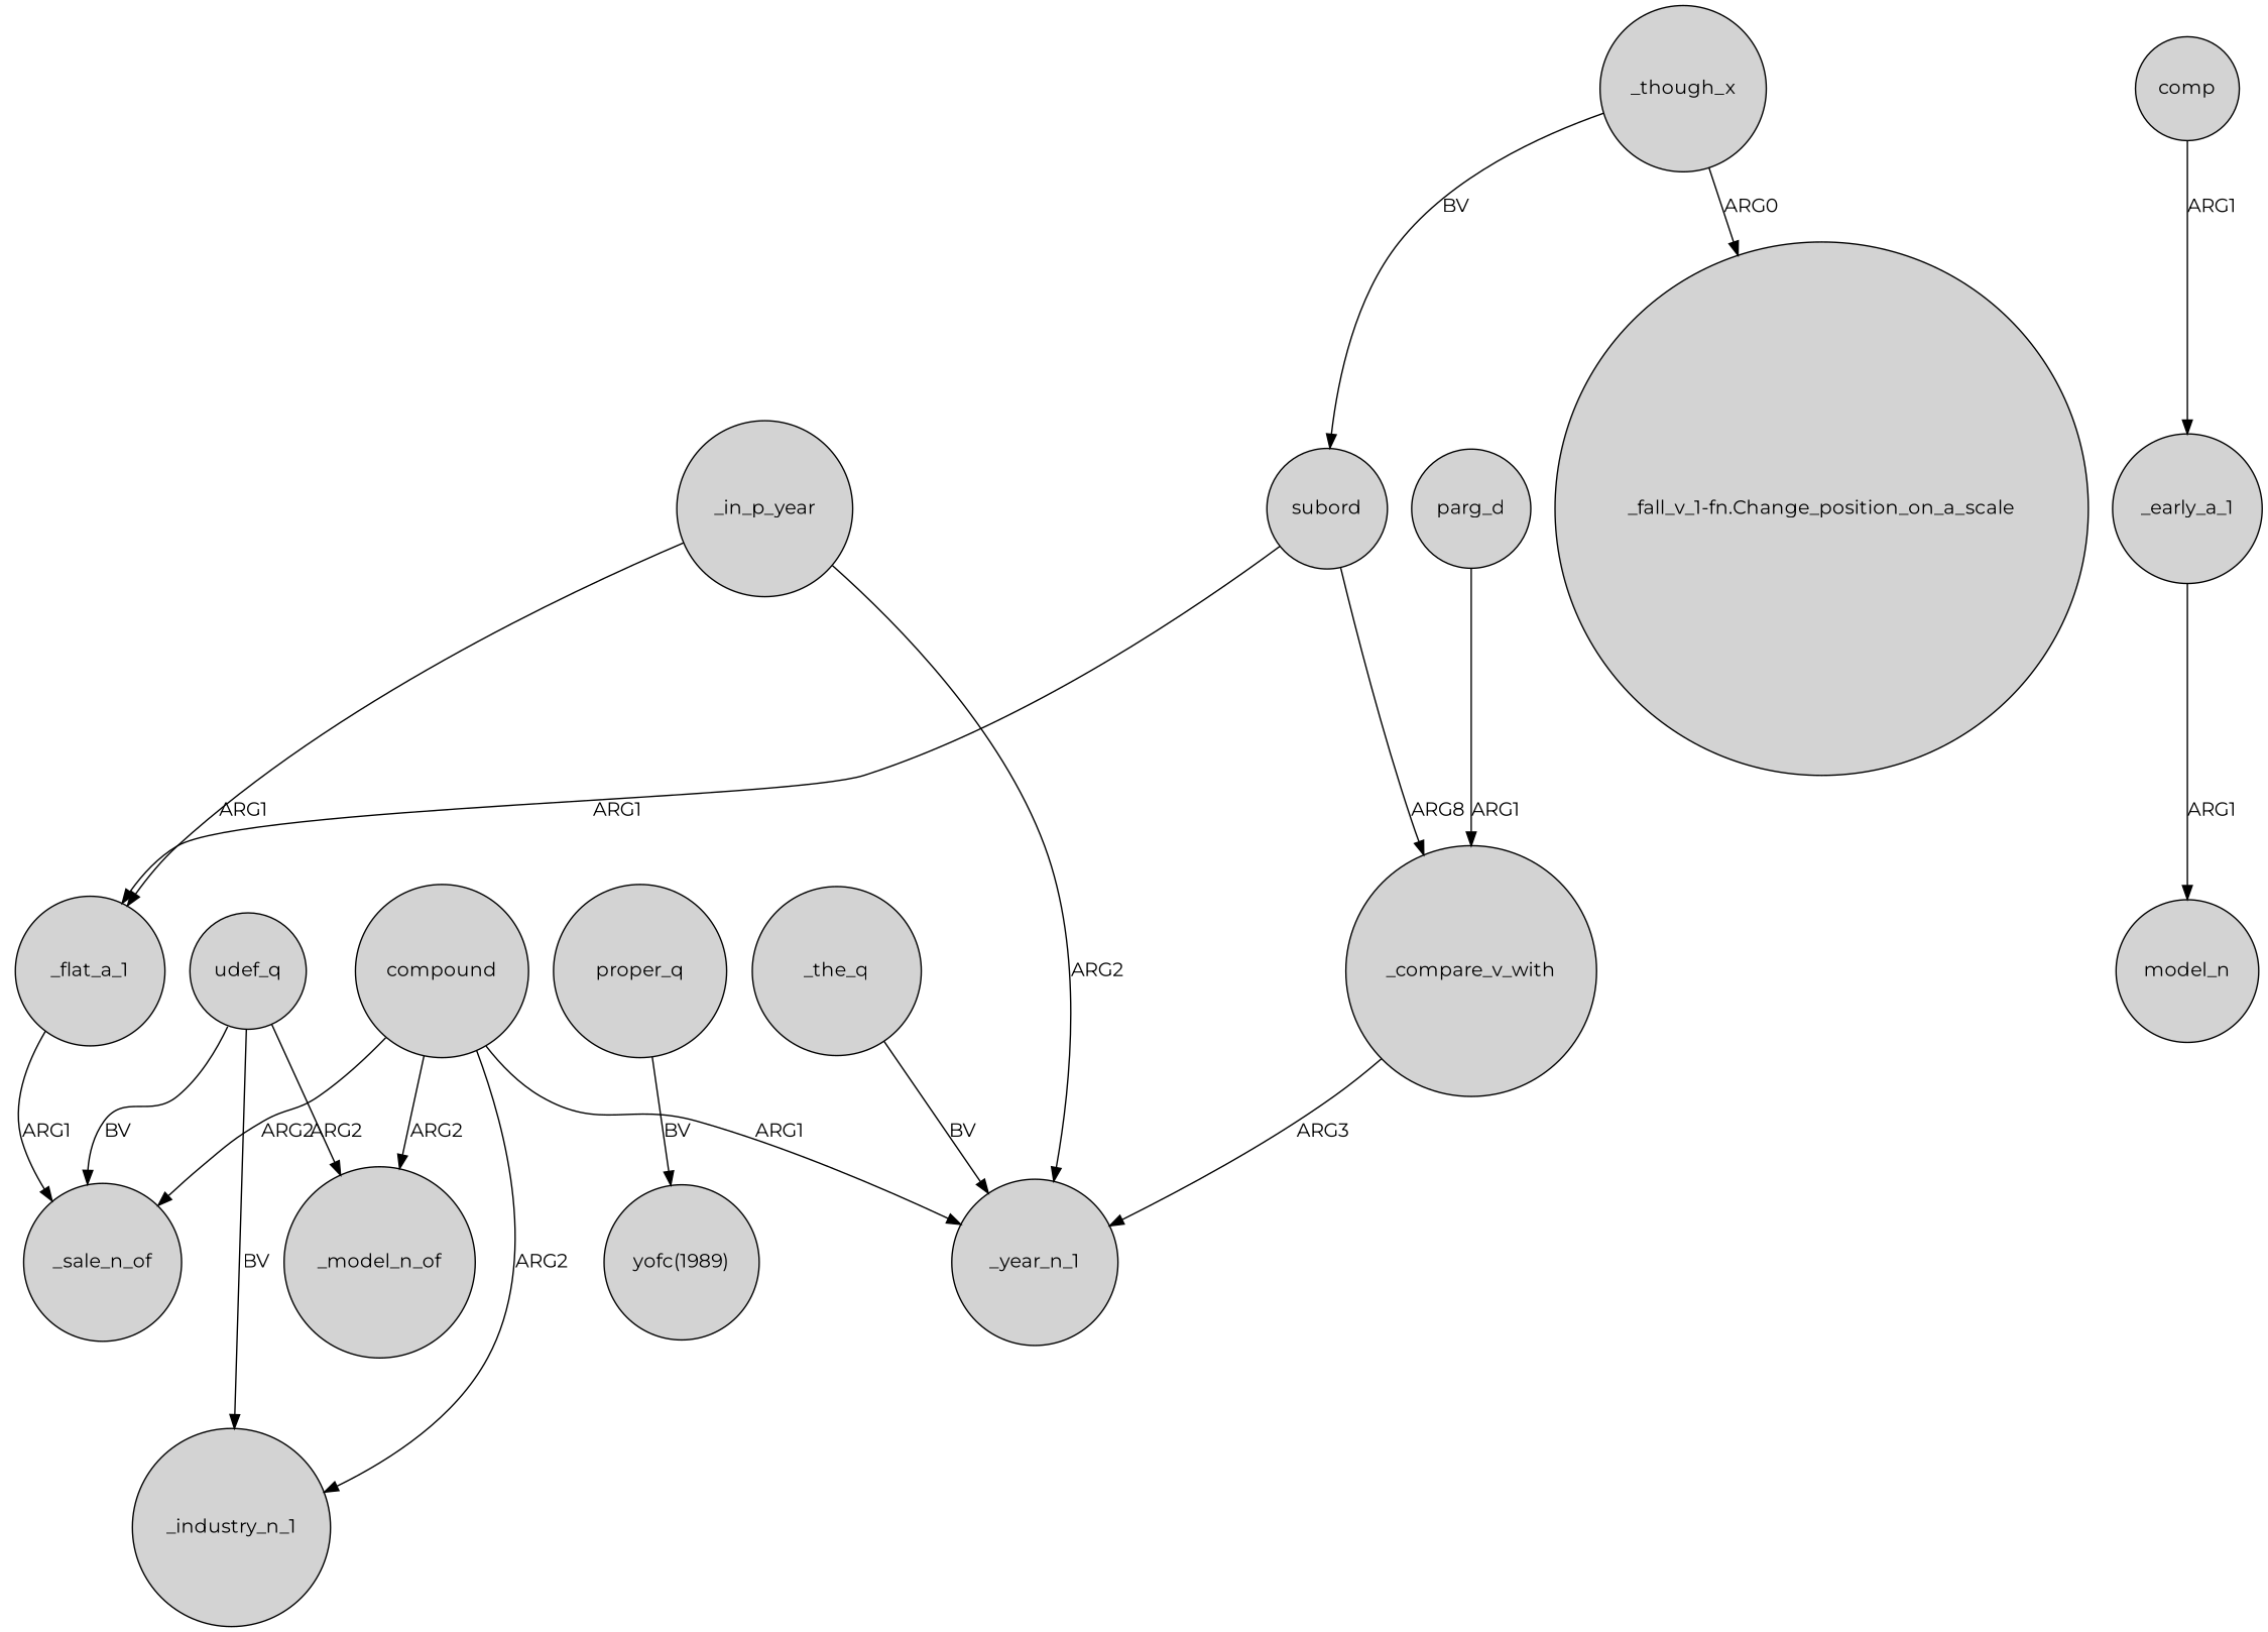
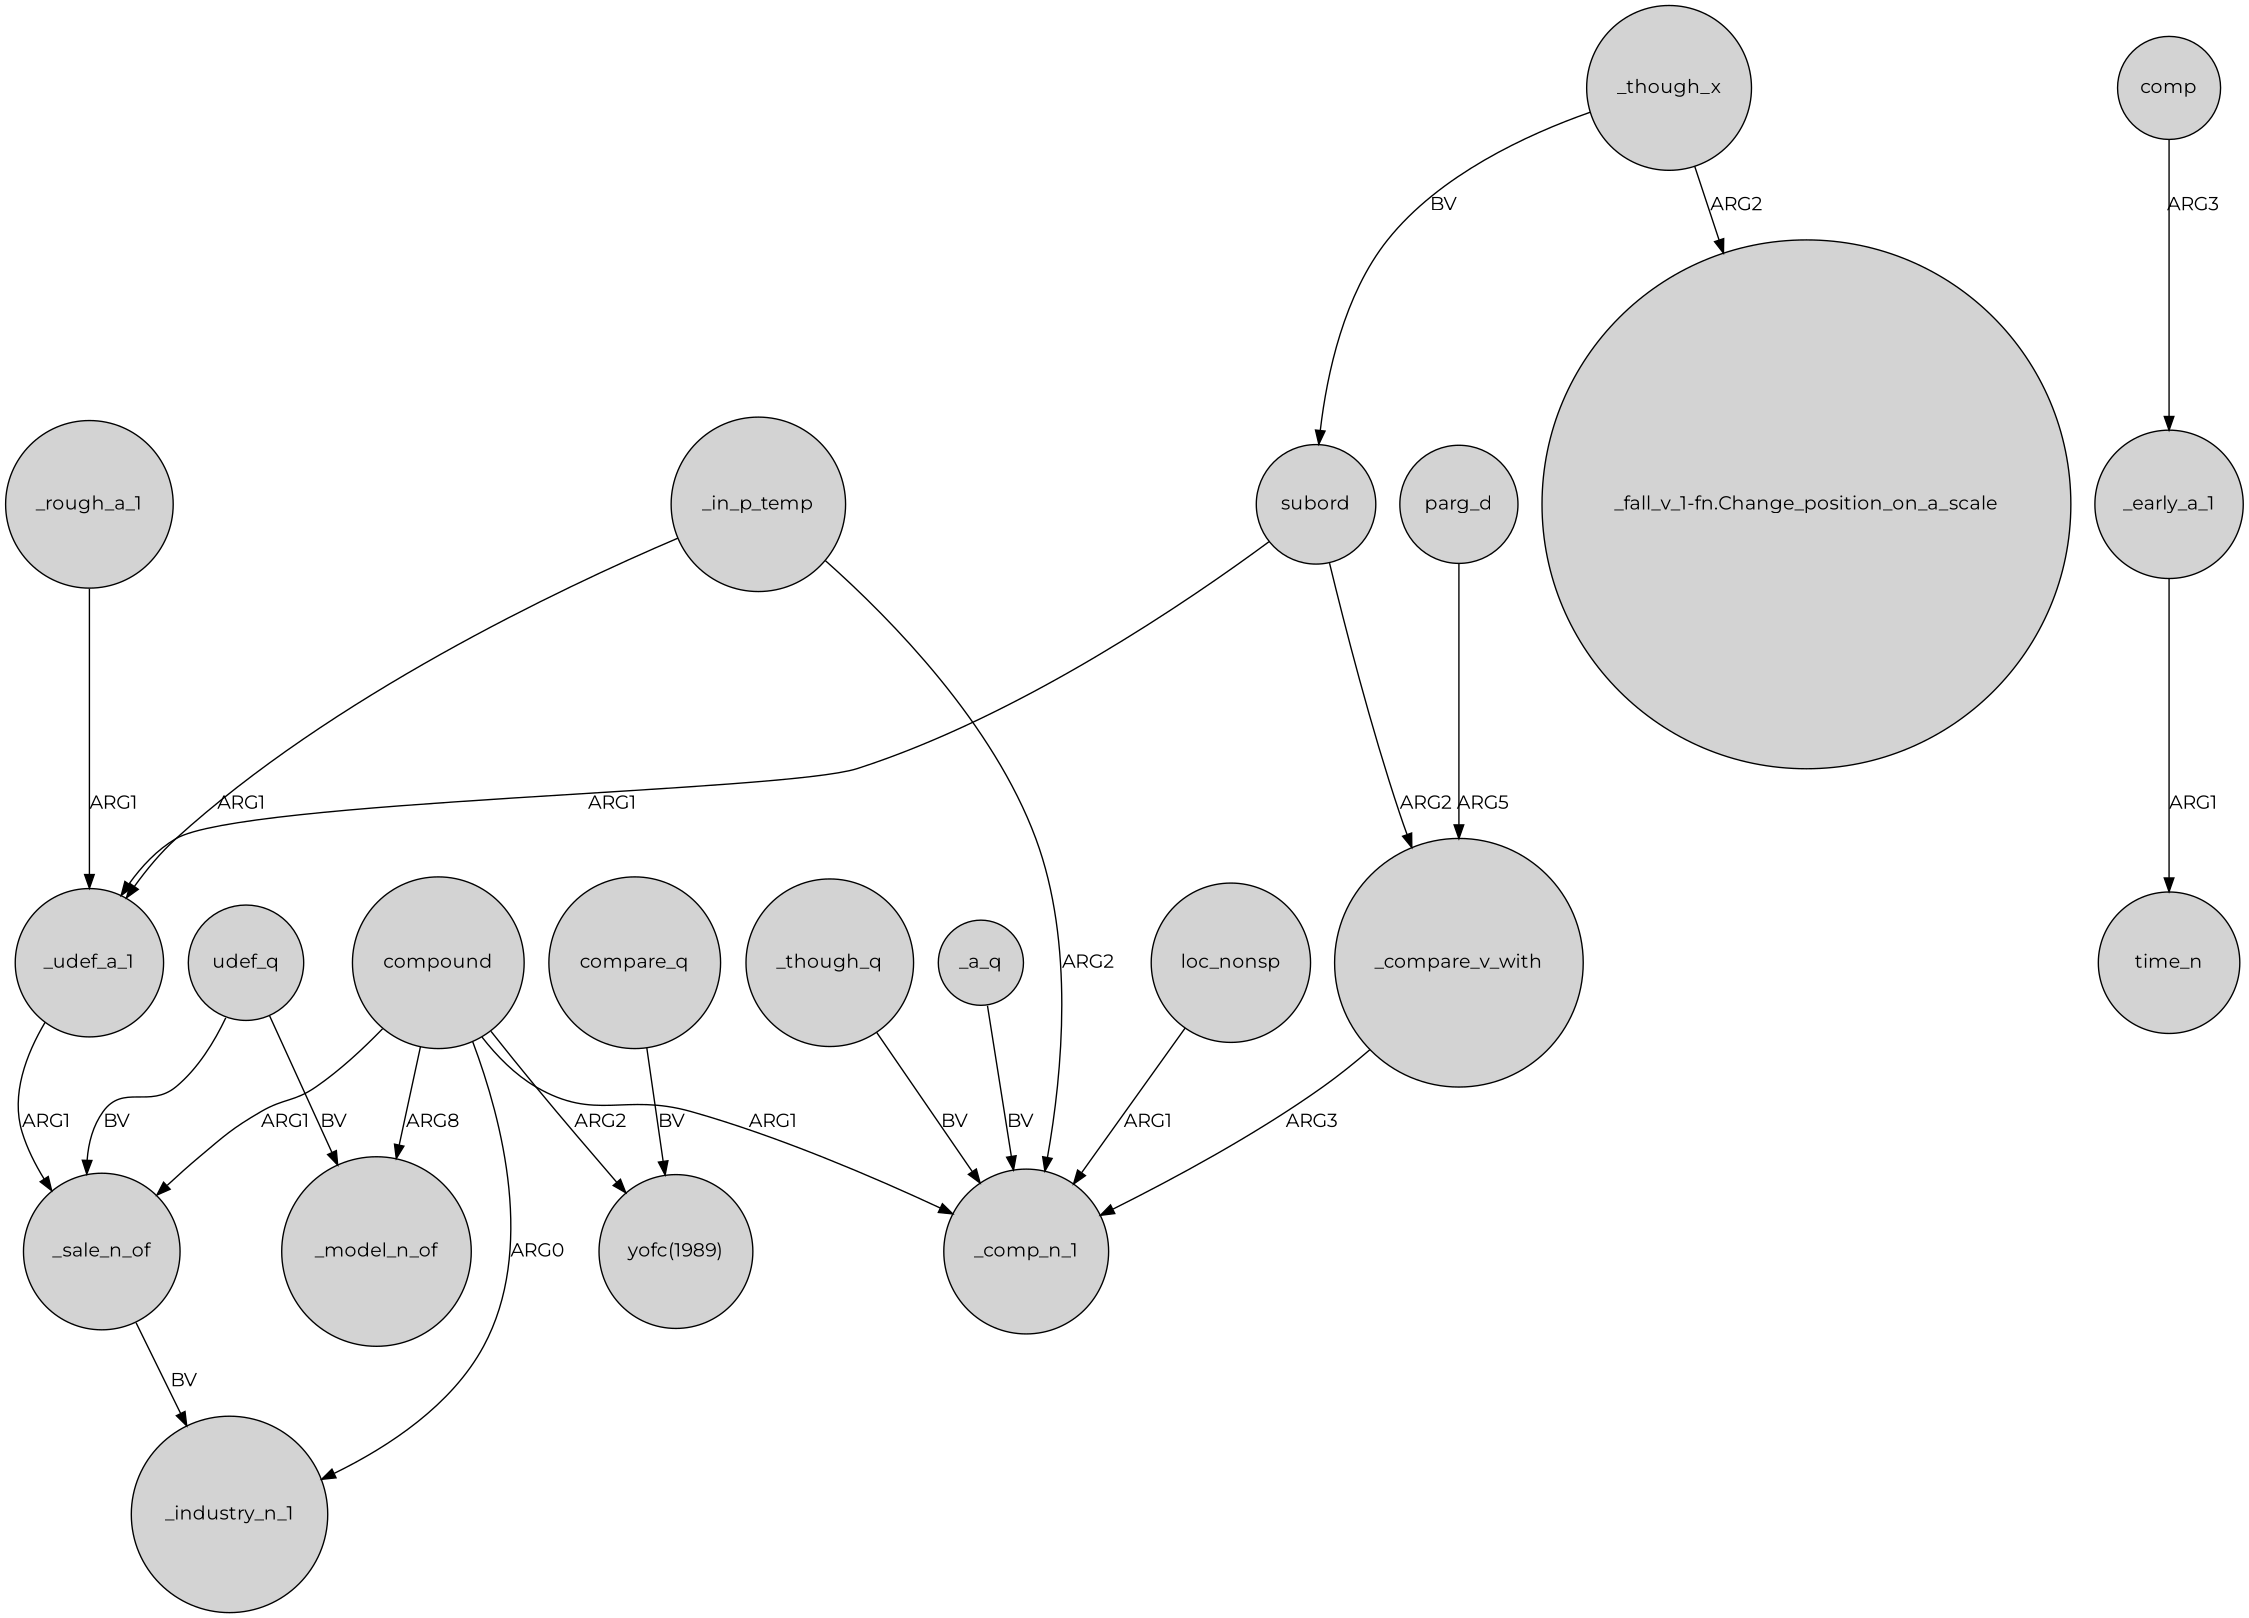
  digraph {
    fontname=Montserrat
    node [fontname=Montserrat shape=circle style=filled]
    edge [fontname=Montserrat]
    subord
-   _flat_a_1
+   _flat_a_1 [label=_udef_a_1]
    _compare_v_with
    _sale_n_of
-   _year_n_1
+   _year_n_1 [label=_comp_n_1]
    _though_x
    "_fall_v_1-fn.Change_position_on_a_scale"
+   loc_nonsp
    parg_d
-   proper_q
+   proper_q [label=compare_q]
    "yofc(1989)"
-   _in_p_temp [label=_in_p_year]
+   _in_p_temp
+   _rough_a_1
    compound
    _industry_n_1
    _model_n_of
-   _the_q
+   _the_q [label=_though_q]
    udef_q
    _early_a_1
-   time_n [label=model_n]
+   time_n
+   _a_q
    comp
    subord -> _flat_a_1 [label=ARG1]
-   subord -> _compare_v_with [label=ARG8]
+   subord -> _compare_v_with [label=ARG2]
    _flat_a_1 -> _sale_n_of [label=ARG1]
    _compare_v_with -> _year_n_1 [label=ARG3]
    _though_x -> subord [label=BV]
-   _though_x -> "_fall_v_1-fn.Change_position_on_a_scale" [label=ARG0]
-   parg_d -> _compare_v_with [label=ARG1]
+   _though_x -> "_fall_v_1-fn.Change_position_on_a_scale" [label=ARG2]
+   loc_nonsp -> _year_n_1 [label=ARG1]
+   parg_d -> _compare_v_with [label=ARG5]
    proper_q -> "yofc(1989)" [label=BV]
    _in_p_temp -> _flat_a_1 [label=ARG1]
    _in_p_temp -> _year_n_1 [label=ARG2]
-   compound -> _sale_n_of [label=ARG2]
+   _rough_a_1 -> _flat_a_1 [label=ARG1]
+   compound -> _sale_n_of [label=ARG1]
    compound -> _year_n_1 [label=ARG1]
-   compound -> _industry_n_1 [label=ARG2]
-   compound -> _model_n_of [label=ARG2]
+   compound -> "yofc(1989)" [label=ARG2]
+   compound -> _industry_n_1 [label=ARG0]
+   compound -> _model_n_of [label=ARG8]
    _the_q -> _year_n_1 [label=BV]
    udef_q -> _sale_n_of [label=BV]
-   udef_q -> _industry_n_1 [label=BV]
-   udef_q -> _model_n_of [label=ARG2]
+   _sale_n_of -> _industry_n_1 [label=BV]
+   udef_q -> _model_n_of [label=BV]
    _early_a_1 -> time_n [label=ARG1]
-   comp -> _early_a_1 [label=ARG1]
+   _a_q -> _year_n_1 [label=BV]
+   comp -> _early_a_1 [label=ARG3]
  }
